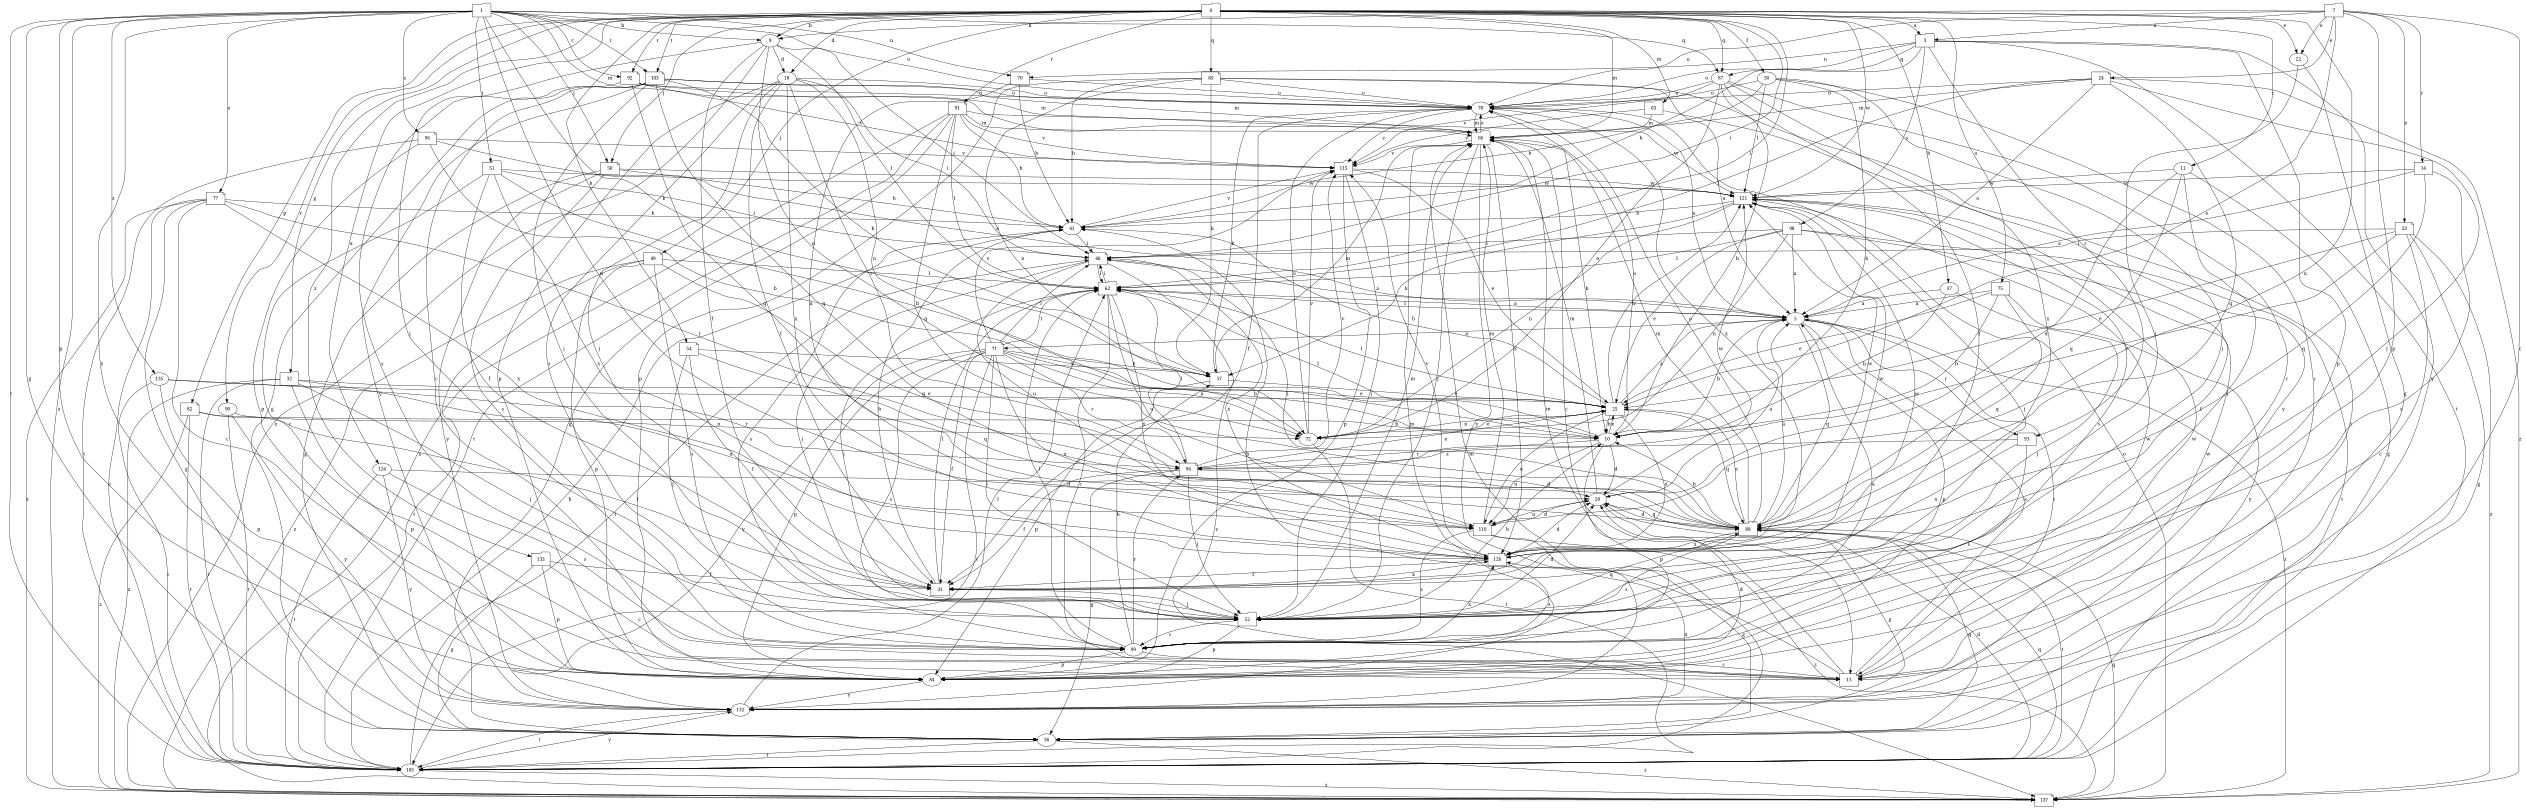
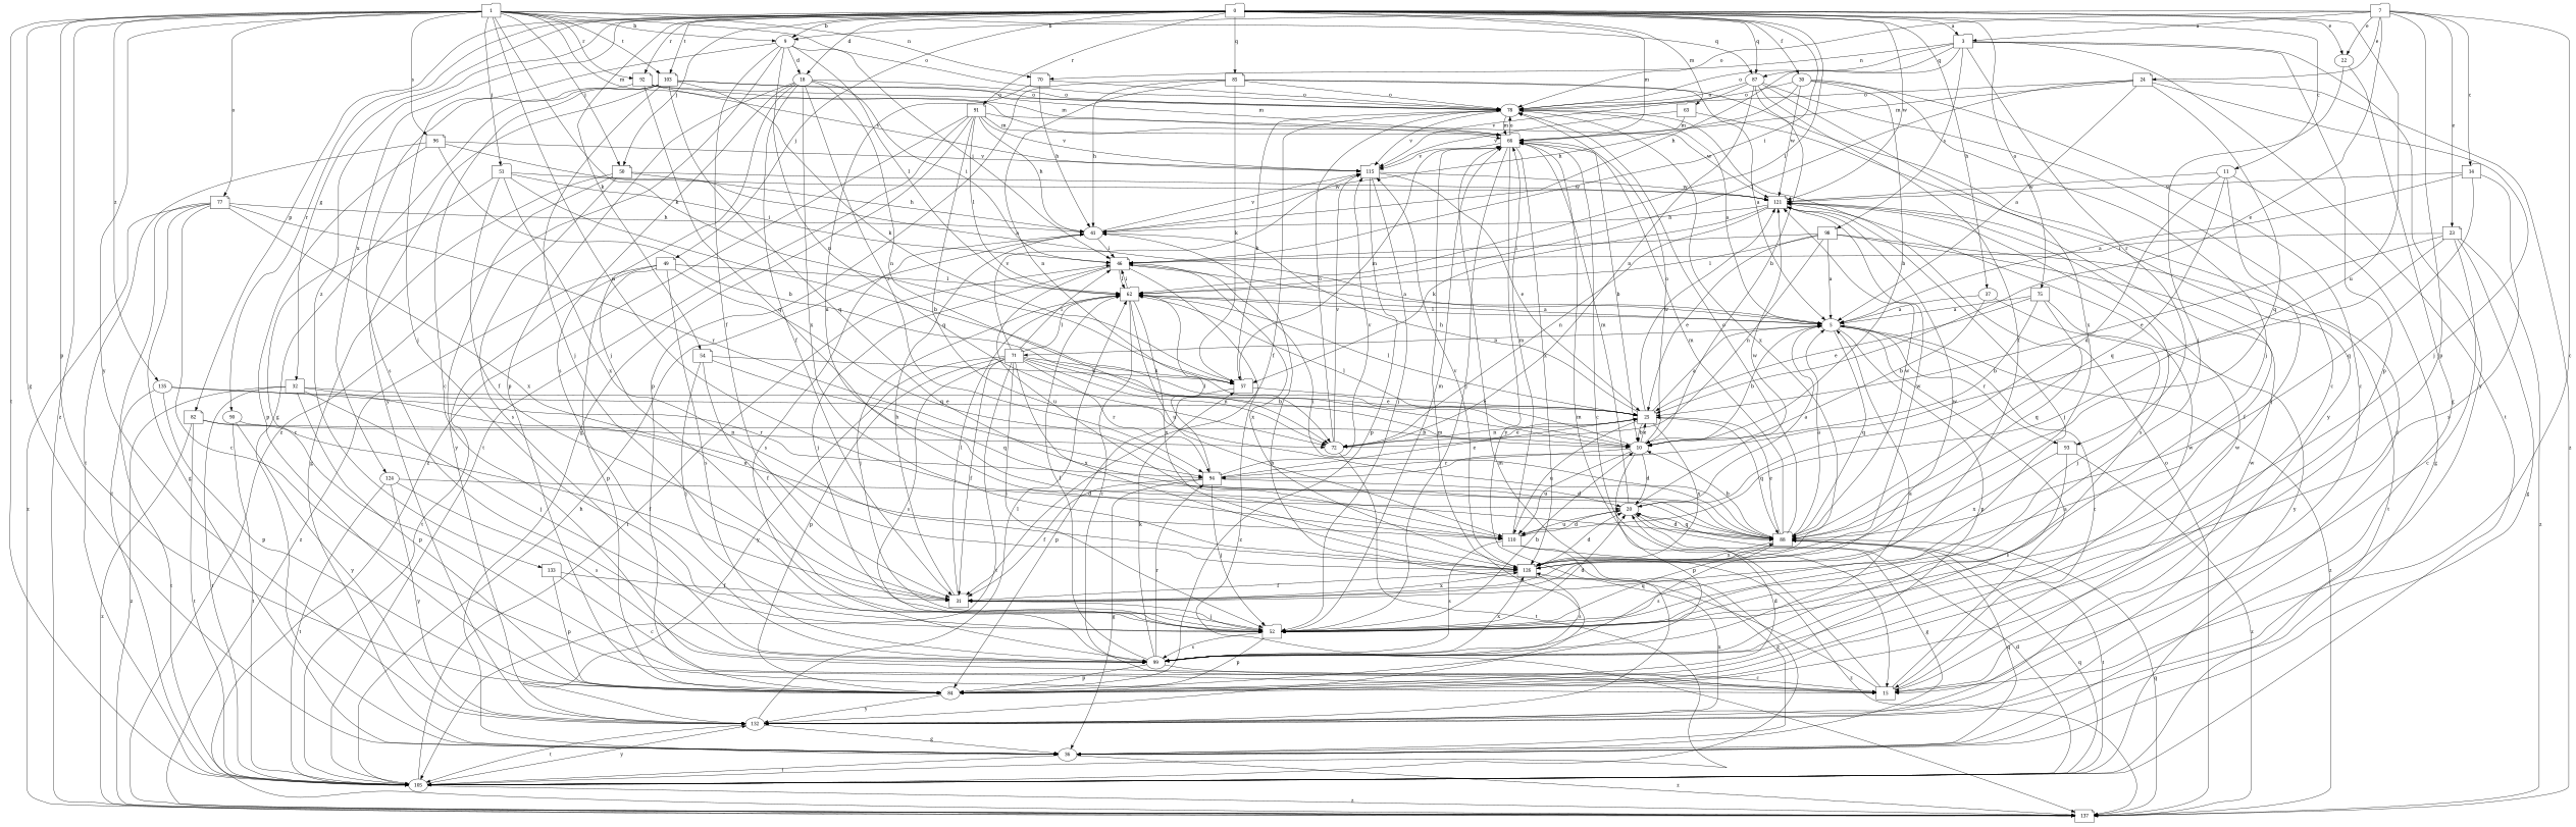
  strict digraph {
    fontname="Noto Serif"
    node [fontname="Noto Serif" shape=note]
    edge [fontname="Noto Serif"]
    0 [shape=folder]
    3 [shape=folder]
    9 [shape=ellipse]
    11 [shape=ellipse]
    18 [shape=ellipse]
    22 [shape=ellipse]
    30 [shape=ellipse]
    32 [shape=folder]
    37 [shape=ellipse]
    46
    49
    50
    54
    62 [shape=folder]
    63 [shape=folder]
    66 [shape=folder]
    75 [shape=folder]
    82
    85
    87 [shape=ellipse]
    90 [shape=ellipse]
    91
    92
    103
    110
    121
    124 [shape=ellipse]
    133 [shape=folder]
    70
    78 [shape=ellipse]
    84 [shape=ellipse]
    105 [shape=ellipse]
    132 [shape=ellipse]
    41 [shape=ellipse]
    93
    98
    137
    31 [shape=folder]
    52 [shape=folder]
    72 [shape=ellipse]
    36 [shape=ellipse]
    88 [shape=folder]
    20 [shape=ellipse]
    94
    99 [shape=ellipse]
    126
    15
    10 [shape=ellipse]
    25
    5 [shape=ellipse]
    57 [shape=folder]
    115 [shape=folder]
    1 [shape=folder]
    51 [shape=folder]
    77
    96
    135 [shape=ellipse]
    n58 [label=7 shape=folder]
    14 [shape=folder]
    23
    24
    71
    0 -> 3 [label=a]
    0 -> 9 [label=b]
    0 -> 11 [label=c]
    0 -> 18 [label=d]
    0 -> 22 [label=e]
    0 -> 30 [label=f]
    0 -> 32 [label=g]
    0 -> 37 [label=h]
    0 -> 46 [label=i]
    0 -> 49 [label=j]
    0 -> 50 [label=j]
    0 -> 54 [label=k]
    0 -> 62 [label=l]
    0 -> 63 [label=m]
    0 -> 66 [label=m]
    0 -> 75 [label=o]
    0 -> 82 [label=p]
    0 -> 85 [label=q]
    0 -> 87 [label=q]
    0 -> 90 [label=r]
    0 -> 91 [label=r]
    0 -> 92 [label=r]
    0 -> 103 [label=t]
    0 -> 110 [label=u]
    0 -> 121 [label=w]
    0 -> 124 [label=x]
    0 -> 133 [label=z]
    3 -> 87 [label=q]
    3 -> 70 [label=n]
    3 -> 78 [label=o]
    3 -> 84 [label=p]
    3 -> 105 [label=t]
    3 -> 132 [label=y]
    3 -> 41 [label=h]
    3 -> 93 [label=r]
    3 -> 98 [label=s]
    9 -> 18 [label=d]
    9 -> 46 [label=i]
    9 -> 62 [label=l]
    9 -> 137 [label=z]
    9 -> 31 [label=f]
    9 -> 52 [label=j]
    9 -> 72 [label=n]
    11 -> 121 [label=w]
    11 -> 52 [label=j]
    11 -> 36 [label=g]
    11 -> 88 [label=q]
    11 -> 20 [label=d]
    18 -> 46 [label=i]
    18 -> 78 [label=o]
    18 -> 84 [label=p]
    18 -> 31 [label=f]
    18 -> 52 [label=j]
    18 -> 72 [label=n]
    18 -> 94 [label=r]
    18 -> 99 [label=s]
    18 -> 126 [label=x]
    22 -> 52 [label=j]
    22 -> 36 [label=g]
-   30 -> 121 [label=l]
+   30 -> 121 [label=w]
    30 -> 78 [label=o]
    30 -> 41 [label=h]
    30 -> 52 [label=j]
    30 -> 15 [label=c]
    30 -> 10 [label=b]
    32 -> 110 [label=u]
    32 -> 84 [label=p]
    32 -> 105 [label=t]
    32 -> 137 [label=z]
    32 -> 52 [label=j]
    32 -> 25 [label=e]
    37 -> 52 [label=j]
    37 -> 10 [label=b]
    37 -> 5 [label=a]
    46 -> 62 [label=l]
    46 -> 110 [label=u]
    46 -> 137 [label=z]
    46 -> 52 [label=j]
    46 -> 126 [label=x]
    46 -> 5 [label=a]
    49 -> 62 [label=l]
    49 -> 84 [label=p]
    49 -> 105 [label=t]
    49 -> 137 [label=z]
    49 -> 88 [label=q]
    49 -> 99 [label=s]
    50 -> 121 [label=w]
    50 -> 132 [label=y]
    50 -> 41 [label=h]
    50 -> 36 [label=g]
    50 -> 99 [label=s]
    54 -> 31 [label=f]
    54 -> 52 [label=j]
    54 -> 88 [label=q]
    54 -> 57 [label=k]
    62 -> 46 [label=i]
    62 -> 110 [label=u]
    62 -> 52 [label=j]
    62 -> 126 [label=x]
    62 -> 15 [label=c]
    62 -> 5 [label=a]
    63 -> 66 [label=m]
    63 -> 132 [label=y]
    63 -> 115 [label=v]
    66 -> 78 [label=o]
    66 -> 132 [label=y]
    66 -> 52 [label=j]
    66 -> 126 [label=x]
    66 -> 15 [label=c]
    66 -> 10 [label=b]
    66 -> 115 [label=v]
    75 -> 132 [label=y]
    75 -> 88 [label=q]
    75 -> 10 [label=b]
    75 -> 25 [label=e]
    75 -> 5 [label=a]
    82 -> 105 [label=t]
    82 -> 137 [label=z]
    82 -> 31 [label=f]
    82 -> 10 [label=b]
    85 -> 78 [label=o]
    85 -> 84 [label=p]
    85 -> 105 [label=t]
    85 -> 41 [label=h]
    85 -> 72 [label=n]
    85 -> 5 [label=a]
    85 -> 57 [label=k]
    87 -> 78 [label=o]
    87 -> 31 [label=f]
    87 -> 72 [label=n]
    87 -> 126 [label=x]
    87 -> 15 [label=c]
    87 -> 10 [label=b]
    87 -> 115 [label=v]
    90 -> 105 [label=t]
    90 -> 132 [label=y]
    90 -> 72 [label=n]
    91 -> 62 [label=l]
    91 -> 66 [label=m]
    91 -> 121 [label=w]
    91 -> 105 [label=t]
    91 -> 41 [label=h]
    91 -> 137 [label=z]
    91 -> 36 [label=g]
    91 -> 88 [label=q]
    91 -> 115 [label=v]
    92 -> 66 [label=m]
    92 -> 78 [label=o]
    92 -> 88 [label=q]
    92 -> 99 [label=s]
    92 -> 115 [label=v]
    103 -> 66 [label=m]
    103 -> 78 [label=o]
    103 -> 132 [label=y]
    103 -> 52 [label=j]
    103 -> 36 [label=g]
    103 -> 88 [label=q]
    103 -> 15 [label=c]
    103 -> 57 [label=k]
    110 -> 66 [label=m]
    110 -> 137 [label=z]
    110 -> 36 [label=g]
    110 -> 20 [label=d]
    110 -> 99 [label=s]
    121 -> 41 [label=h]
    121 -> 52 [label=j]
    121 -> 72 [label=n]
    121 -> 99 [label=s]
    121 -> 57 [label=k]
    124 -> 105 [label=t]
    124 -> 132 [label=y]
    124 -> 20 [label=d]
    124 -> 99 [label=s]
    133 -> 84 [label=p]
    133 -> 31 [label=f]
    133 -> 15 [label=c]
    70 -> 110 [label=u]
    70 -> 78 [label=o]
    70 -> 41 [label=h]
    78 -> 66 [label=m]
    78 -> 31 [label=f]
    78 -> 126 [label=x]
    78 -> 5 [label=a]
    78 -> 57 [label=k]
    78 -> 115 [label=v]
    84 -> 121 [label=w]
    84 -> 132 [label=y]
    84 -> 20 [label=d]
    105 -> 46 [label=i]
    105 -> 66 [label=m]
    105 -> 132 [label=y]
    105 -> 41 [label=h]
    105 -> 137 [label=z]
    105 -> 88 [label=q]
    105 -> 20 [label=d]
    132 -> 62 [label=l]
    132 -> 66 [label=m]
    132 -> 121 [label=w]
    132 -> 105 [label=t]
-   133 -> 36 [label=g]
+   132 -> 36 [label=g]
    132 -> 126 [label=x]
    41 -> 46 [label=i]
    41 -> 99 [label=s]
    41 -> 115 [label=v]
-   93 -> 94 [label=z]
+   93 -> 137 [label=z]
    93 -> 99 [label=s]
    93 -> 126 [label=x]
    98 -> 46 [label=i]
    98 -> 62 [label=l]
    98 -> 105 [label=t]
    98 -> 31 [label=f]
    98 -> 72 [label=n]
    98 -> 25 [label=e]
    98 -> 5 [label=a]
    137 -> 78 [label=o]
    137 -> 88 [label=q]
    31 -> 62 [label=l]
    31 -> 121 [label=w]
    31 -> 41 [label=h]
    31 -> 52 [label=j]
    31 -> 126 [label=x]
    52 -> 66 [label=m]
    52 -> 84 [label=p]
    52 -> 88 [label=q]
    52 -> 20 [label=d]
    52 -> 99 [label=s]
    52 -> 10 [label=b]
    72 -> 78 [label=o]
    72 -> 105 [label=t]
    72 -> 25 [label=e]
    72 -> 115 [label=v]
    36 -> 105 [label=t]
    36 -> 137 [label=z]
    36 -> 88 [label=q]
    88 -> 46 [label=i]
    88 -> 66 [label=m]
    88 -> 121 [label=w]
    88 -> 78 [label=o]
    88 -> 105 [label=t]
    88 -> 20 [label=d]
    88 -> 99 [label=s]
    88 -> 126 [label=x]
    88 -> 10 [label=b]
    88 -> 25 [label=e]
    88 -> 5 [label=a]
    20 -> 66 [label=m]
    20 -> 110 [label=u]
    20 -> 121 [label=w]
    20 -> 36 [label=g]
    20 -> 88 [label=q]
    20 -> 5 [label=a]
    94 -> 62 [label=l]
    94 -> 31 [label=f]
    94 -> 52 [label=j]
    94 -> 36 [label=g]
    94 -> 20 [label=d]
    94 -> 25 [label=e]
    94 -> 115 [label=v]
    99 -> 62 [label=l]
    99 -> 84 [label=p]
    99 -> 94 [label=r]
    99 -> 126 [label=x]
    99 -> 15 [label=c]
    99 -> 5 [label=a]
    99 -> 57 [label=k]
    126 -> 121 [label=w]
    126 -> 31 [label=f]
    126 -> 20 [label=d]
    126 -> 99 [label=s]
    126 -> 115 [label=v]
    15 -> 66 [label=m]
    15 -> 121 [label=w]
    15 -> 41 [label=h]
    15 -> 5 [label=a]
    10 -> 62 [label=l]
    10 -> 110 [label=u]
    10 -> 78 [label=o]
    10 -> 84 [label=p]
    10 -> 20 [label=d]
    10 -> 94 [label=r]
    10 -> 25 [label=e]
    25 -> 62 [label=l]
    25 -> 110 [label=u]
    25 -> 121 [label=w]
    25 -> 41 [label=h]
    25 -> 72 [label=n]
    25 -> 88 [label=q]
    25 -> 126 [label=x]
    25 -> 10 [label=b]
    25 -> 5 [label=a]
    5 -> 62 [label=l]
    5 -> 84 [label=p]
    5 -> 93 [label=r]
    5 -> 137 [label=z]
    5 -> 88 [label=q]
    5 -> 15 [label=c]
    5 -> 10 [label=b]
    5 -> 71 [label=n]
    57 -> 66 [label=m]
    57 -> 84 [label=p]
    57 -> 25 [label=e]
    115 -> 121 [label=w]
    115 -> 84 [label=p]
    115 -> 52 [label=j]
    115 -> 25 [label=e]
    1 -> 9 [label=b]
    1 -> 50 [label=j]
    1 -> 66 [label=m]
    1 -> 87 [label=q]
    1 -> 92 [label=r]
    1 -> 103 [label=t]
    1 -> 110 [label=u]
    1 -> 70 [label=n]
    1 -> 78 [label=o]
    1 -> 84 [label=p]
    1 -> 105 [label=t]
    1 -> 132 [label=y]
    1 -> 137 [label=z]
    1 -> 36 [label=g]
    1 -> 57 [label=k]
    1 -> 51 [label=j]
    1 -> 77 [label=o]
    1 -> 96 [label=s]
    1 -> 135 [label=z]
    51 -> 46 [label=i]
    51 -> 121 [label=w]
    51 -> 31 [label=f]
    51 -> 126 [label=x]
    51 -> 15 [label=c]
    51 -> 10 [label=b]
    77 -> 105 [label=t]
    77 -> 41 [label=h]
    77 -> 137 [label=z]
    77 -> 36 [label=g]
    77 -> 94 [label=r]
    77 -> 126 [label=x]
    77 -> 15 [label=c]
    96 -> 84 [label=p]
    96 -> 105 [label=t]
    96 -> 10 [label=b]
    96 -> 5 [label=a]
    96 -> 115 [label=v]
    135 -> 84 [label=p]
    135 -> 105 [label=t]
    135 -> 94 [label=r]
    135 -> 25 [label=e]
    n58 -> 3 [label=a]
    n58 -> 9 [label=b]
    n58 -> 22 [label=e]
    n58 -> 78 [label=o]
    n58 -> 84 [label=p]
    n58 -> 15 [label=c]
    n58 -> 25 [label=e]
    n58 -> 14 [label=c]
    n58 -> 23 [label=e]
    n58 -> 24 [label=e]
    14 -> 121 [label=w]
    14 -> 88 [label=q]
    14 -> 99 [label=s]
    14 -> 5 [label=a]
    23 -> 46 [label=i]
    23 -> 137 [label=z]
    23 -> 36 [label=g]
    23 -> 94 [label=r]
    23 -> 15 [label=c]
    23 -> 25 [label=e]
    24 -> 62 [label=l]
    24 -> 66 [label=m]
    24 -> 78 [label=o]
    24 -> 137 [label=z]
    24 -> 52 [label=j]
    24 -> 88 [label=q]
    24 -> 5 [label=a]
    71 -> 46 [label=i]
    71 -> 62 [label=l]
    71 -> 84 [label=p]
    71 -> 105 [label=t]
    71 -> 132 [label=y]
    71 -> 31 [label=f]
    71 -> 52 [label=j]
    71 -> 72 [label=n]
    71 -> 94 [label=r]
    71 -> 99 [label=s]
    71 -> 126 [label=x]
    71 -> 10 [label=b]
    71 -> 57 [label=k]
    71 -> 115 [label=v]
  }
